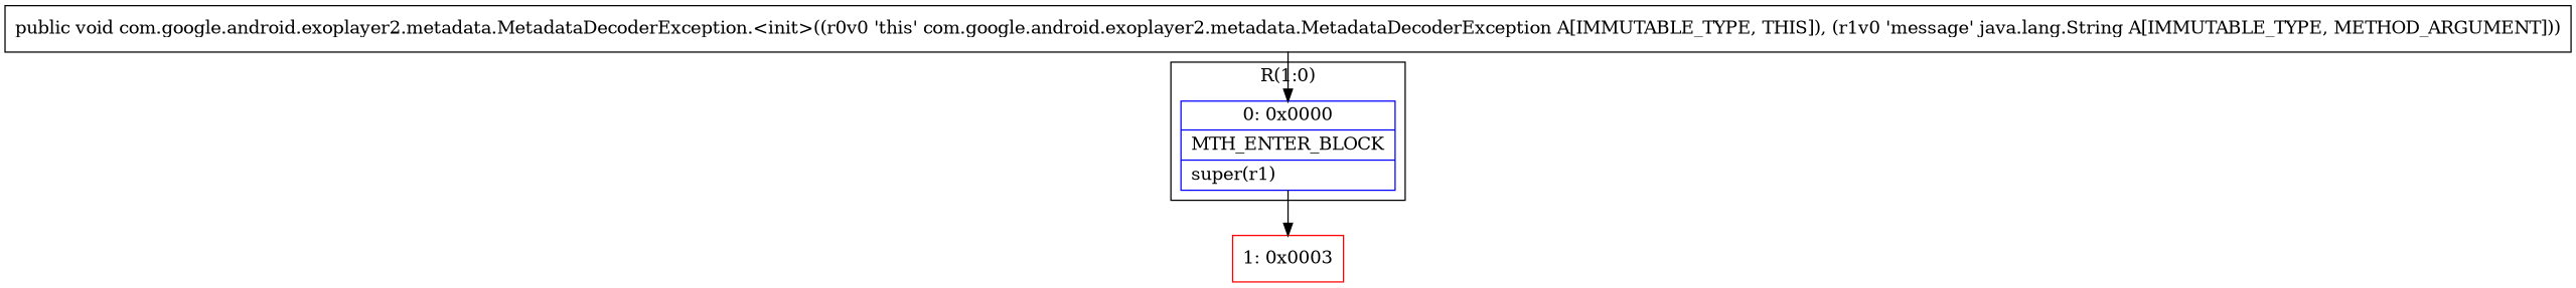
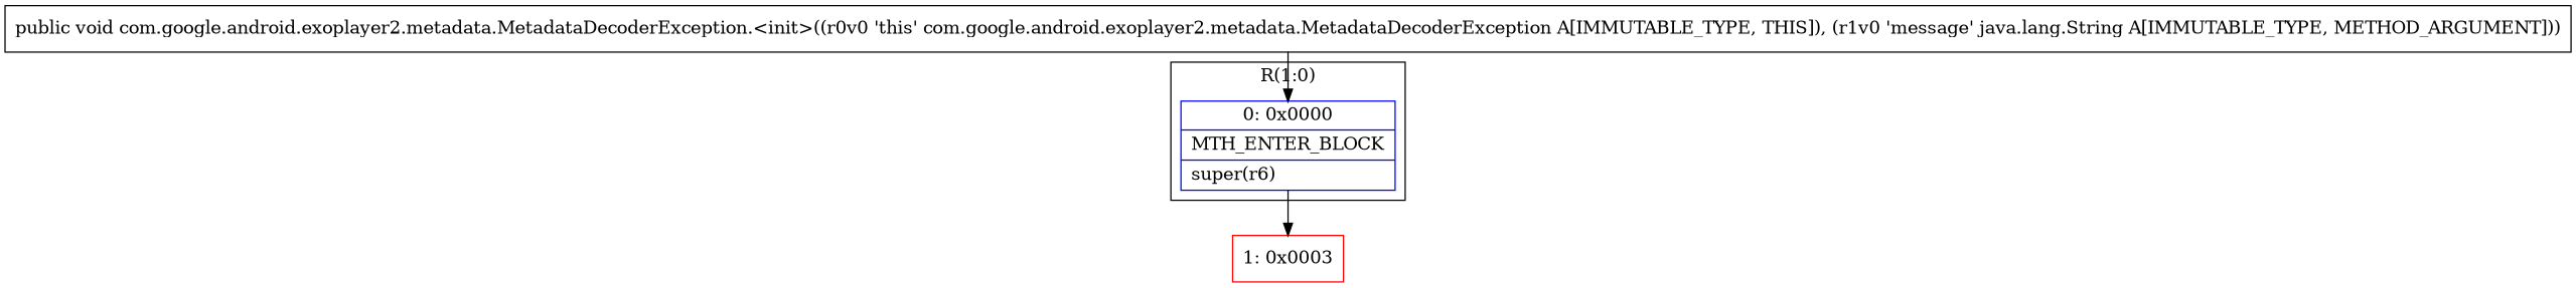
  digraph {
    node [shape=record]
-   n1 [color=blue label="{0\:\ 0x0000|MTH_ENTER_BLOCK\l|super(r1)\l}"]
+   n1 [color=blue label="{0\:\ 0x0000|MTH_ENTER_BLOCK\l|super(r6)\l}"]
    n2 [color=red label="{1\:\ 0x0003}"]
    n3 [label="{public void com.google.android.exoplayer2.metadata.MetadataDecoderException.\<init\>((r0v0 'this' com.google.android.exoplayer2.metadata.MetadataDecoderException A[IMMUTABLE_TYPE, THIS]), (r1v0 'message' java.lang.String A[IMMUTABLE_TYPE, METHOD_ARGUMENT])) }"]
    subgraph cluster_1 {
      label="R(1:0)"
      n1
    }
    n1 -> n2
    n3 -> n1
  }
